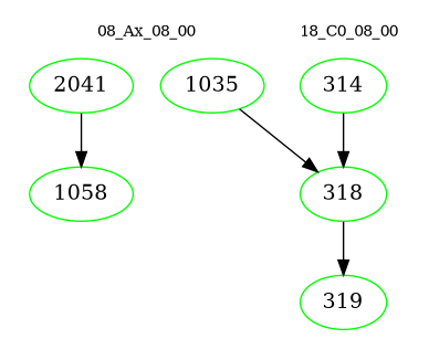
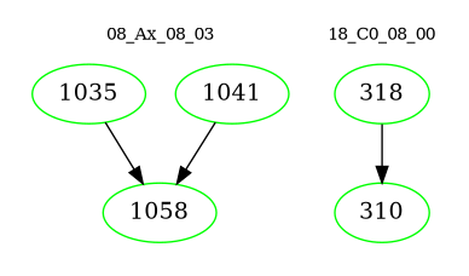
  digraph {
    node [color=green]
    edge [color=black]
-   n1 [label=2041]
+   n1 [label=1041]
    n2 [label=1035]
    n3 [label=1058]
-   n4 [label=314]
    n5 [label=318]
-   n6 [label=319]
+   n6 [label=310]
    subgraph cluster_1 {
      color=white
      fontsize=10
-     label="08_Ax_08_00"
+     label="08_Ax_08_03"
      n1
      n2
      n3
    }
    subgraph cluster_2 {
      color=white
      fontsize=10
      label="18_C0_08_00"
-     n4
      n5
      n6
    }
    n1 -> n3
-   n2 -> n5
-   n4 -> n5
+   n2 -> n3
    n5 -> n6
  }
